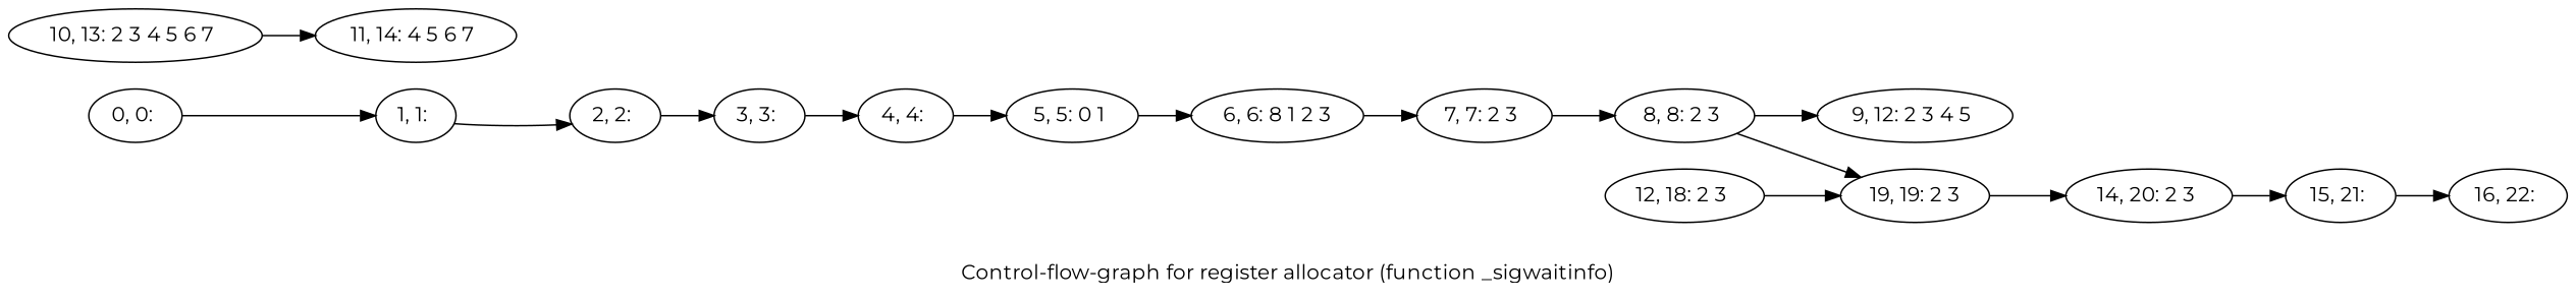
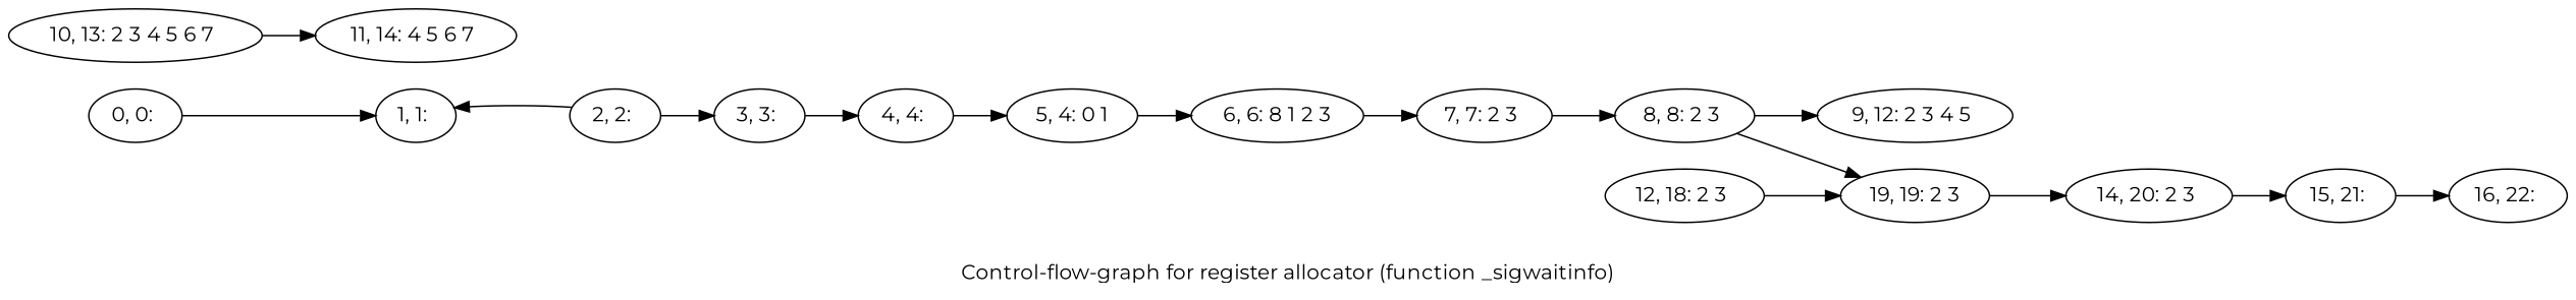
  digraph {
    fontname=Montserrat
    label="Control-flow-graph for register allocator (function _sigwaitinfo)"
    rankdir=LR
    node [fontname=Montserrat]
    edge [fontname=Montserrat]
    n1 [label="0, 0: "]
    n2 [label="1, 1: "]
    n3 [label="2, 2: "]
    n4 [label="3, 3: "]
    n5 [label="4, 4: "]
-   n6 [label="5, 5: 0 1 "]
+   n6 [label="5, 4: 0 1"]
    n7 [label="6, 6: 8 1 2 3"]
    n8 [label="7, 7: 2 3 "]
    n9 [label="8, 8: 2 3 "]
    n10 [label="9, 12: 2 3 4 5 "]
    n11 [label="19, 19: 2 3"]
    n12 [label="14, 20: 2 3 "]
    n13 [label="10, 13: 2 3 4 5 6 7 "]
    n14 [label="11, 14: 4 5 6 7 "]
    n15 [label="12, 18: 2 3 "]
    n16 [label="15, 21: "]
    n17 [label="16, 22: "]
    n1 -> n2
-   n2 -> n3
+   n3 -> n2
    n3 -> n4
    n4 -> n5
    n5 -> n6
    n6 -> n7
    n7 -> n8
    n8 -> n9
    n9 -> n10
    n9 -> n11
    n11 -> n12
    n12 -> n16
    n13 -> n14
    n15 -> n11
    n16 -> n17
  }
